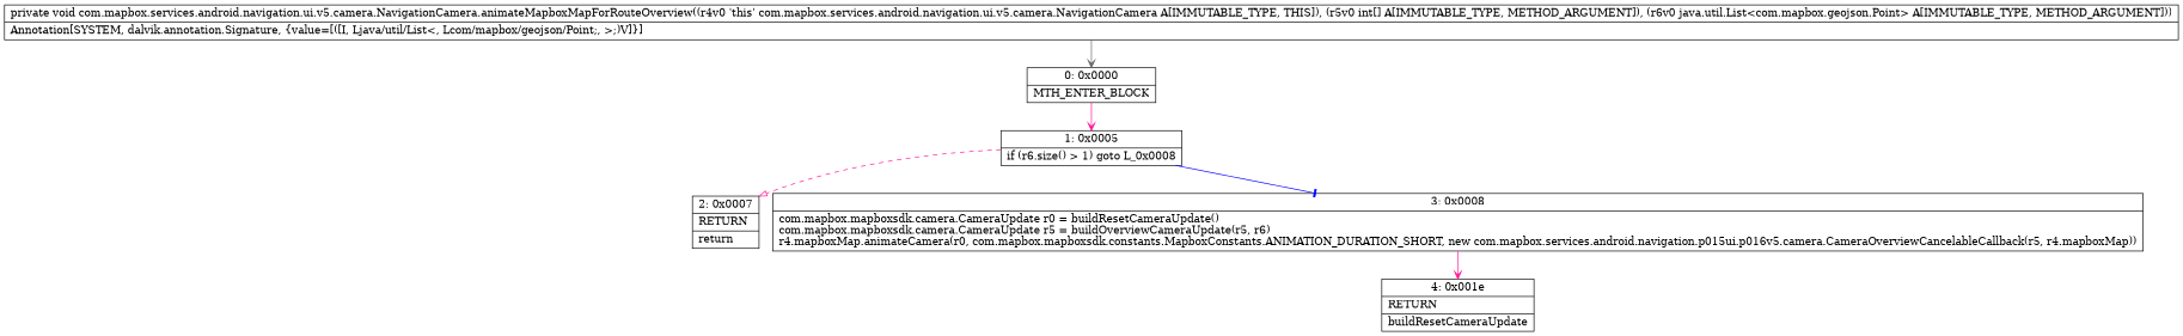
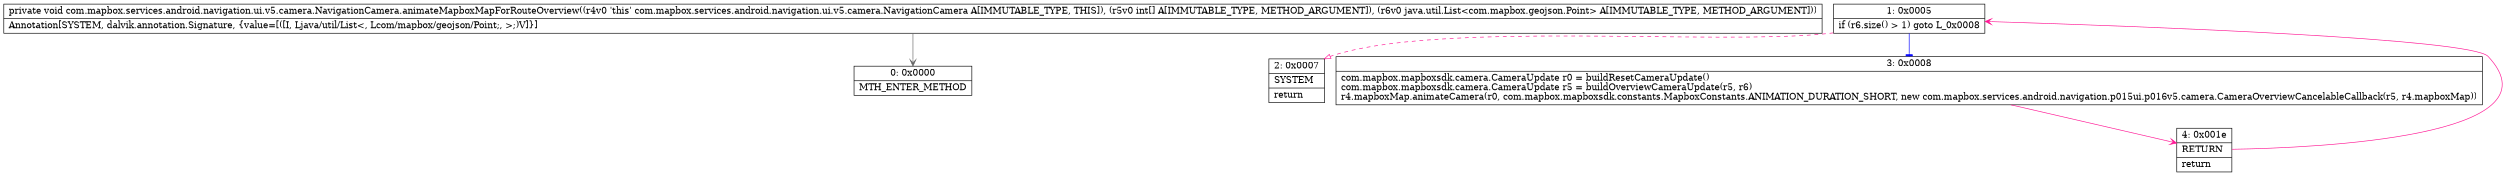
  digraph {
    node [shape=record]
    edge [arrowhead=vee color=deeppink]
-   n1 [label="{0\:\ 0x0000|MTH_ENTER_BLOCK\l}"]
+   n1 [label="{0\:\ 0x0000|MTH_ENTER_METHOD\l}"]
    n2 [label="{1\:\ 0x0005|if (r6.size() \> 1) goto L_0x0008\l}"]
-   n3 [label="{2\:\ 0x0007|RETURN\l|return\l}"]
+   n3 [label="{2\:\ 0x0007|SYSTEM\l|return\l}"]
    n4 [label="{3\:\ 0x0008|com.mapbox.mapboxsdk.camera.CameraUpdate r0 = buildResetCameraUpdate()\lcom.mapbox.mapboxsdk.camera.CameraUpdate r5 = buildOverviewCameraUpdate(r5, r6)\lr4.mapboxMap.animateCamera(r0, com.mapbox.mapboxsdk.constants.MapboxConstants.ANIMATION_DURATION_SHORT, new com.mapbox.services.android.navigation.p015ui.p016v5.camera.CameraOverviewCancelableCallback(r5, r4.mapboxMap))\l}"]
-   n5 [label="{4\:\ 0x001e|RETURN\l|buildResetCameraUpdate\l}"]
+   n5 [label="{4\:\ 0x001e|RETURN\l|return\l}"]
    n6 [label="{private void com.mapbox.services.android.navigation.ui.v5.camera.NavigationCamera.animateMapboxMapForRouteOverview((r4v0 'this' com.mapbox.services.android.navigation.ui.v5.camera.NavigationCamera A[IMMUTABLE_TYPE, THIS]), (r5v0 int[] A[IMMUTABLE_TYPE, METHOD_ARGUMENT]), (r6v0 java.util.List\<com.mapbox.geojson.Point\> A[IMMUTABLE_TYPE, METHOD_ARGUMENT]))  | Annotation[SYSTEM, dalvik.annotation.Signature, \{value=[([I, Ljava\/util\/List\<, Lcom\/mapbox\/geojson\/Point;, \>;)V]\}]\l}"]
-   n1 -> n2
+   n5 -> n2
    n2 -> n3 [arrowhead=onormal style=dashed]
    n2 -> n4 [arrowhead=tee color=blue]
    n4 -> n5
    n6 -> n1 [color=gray40]
  }
